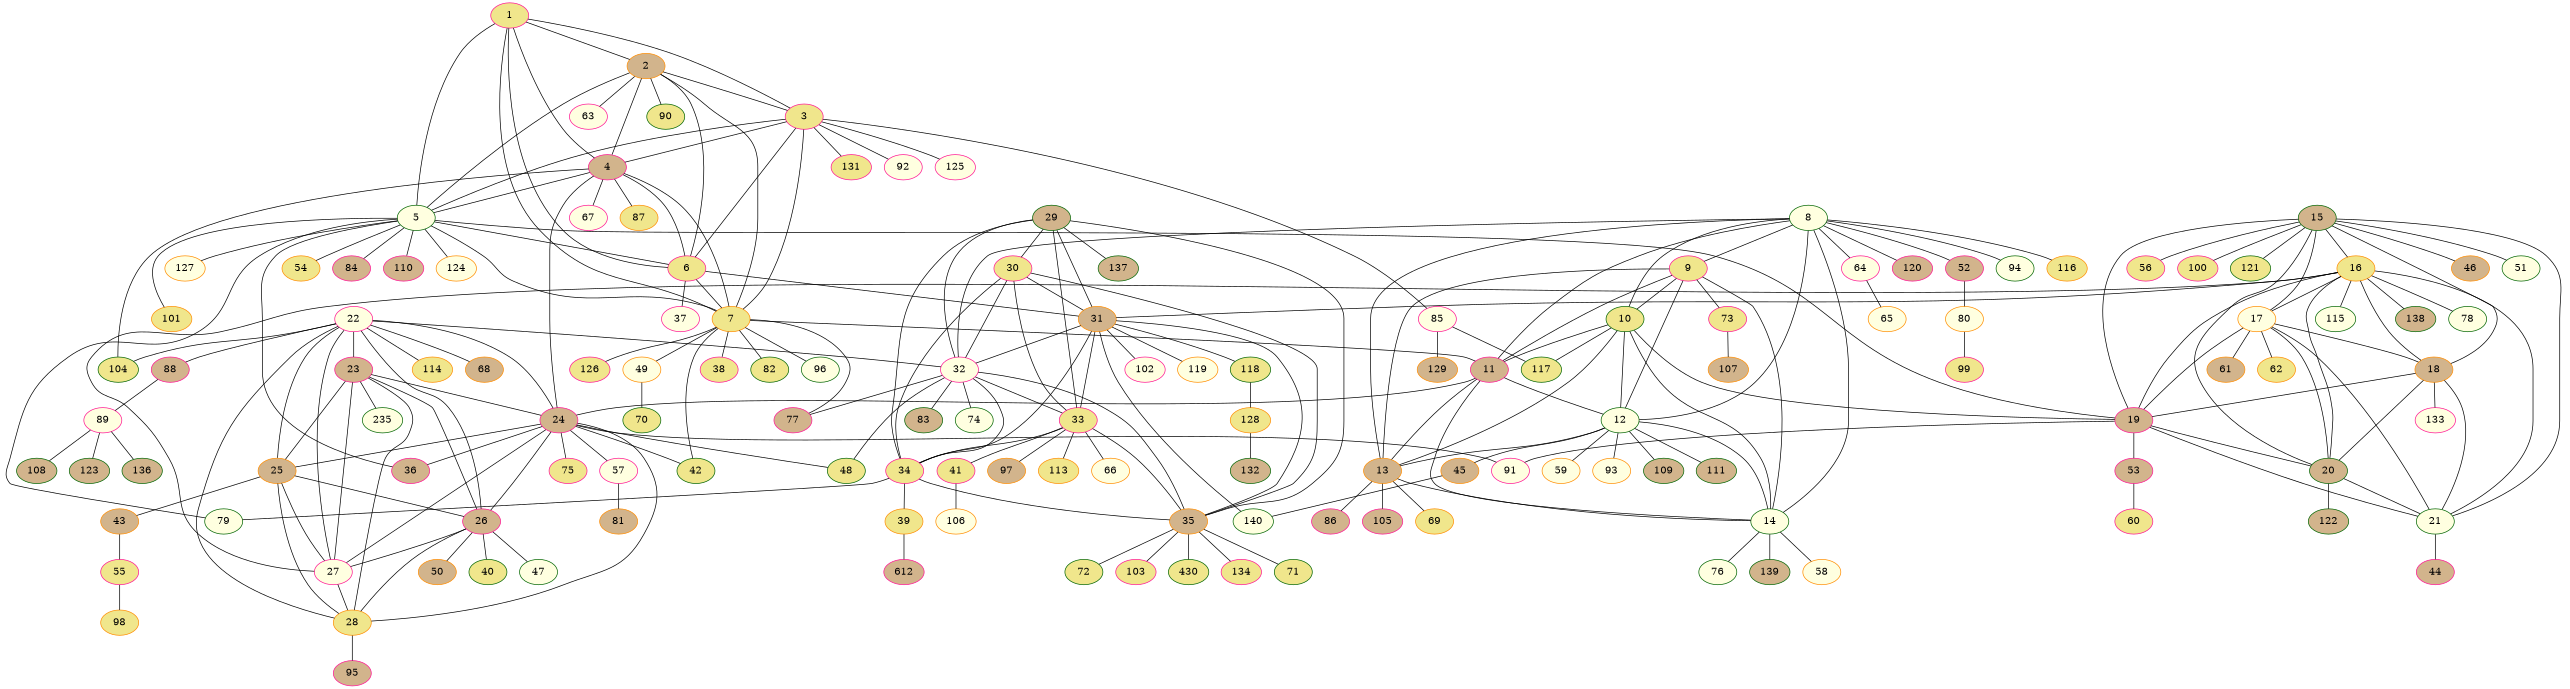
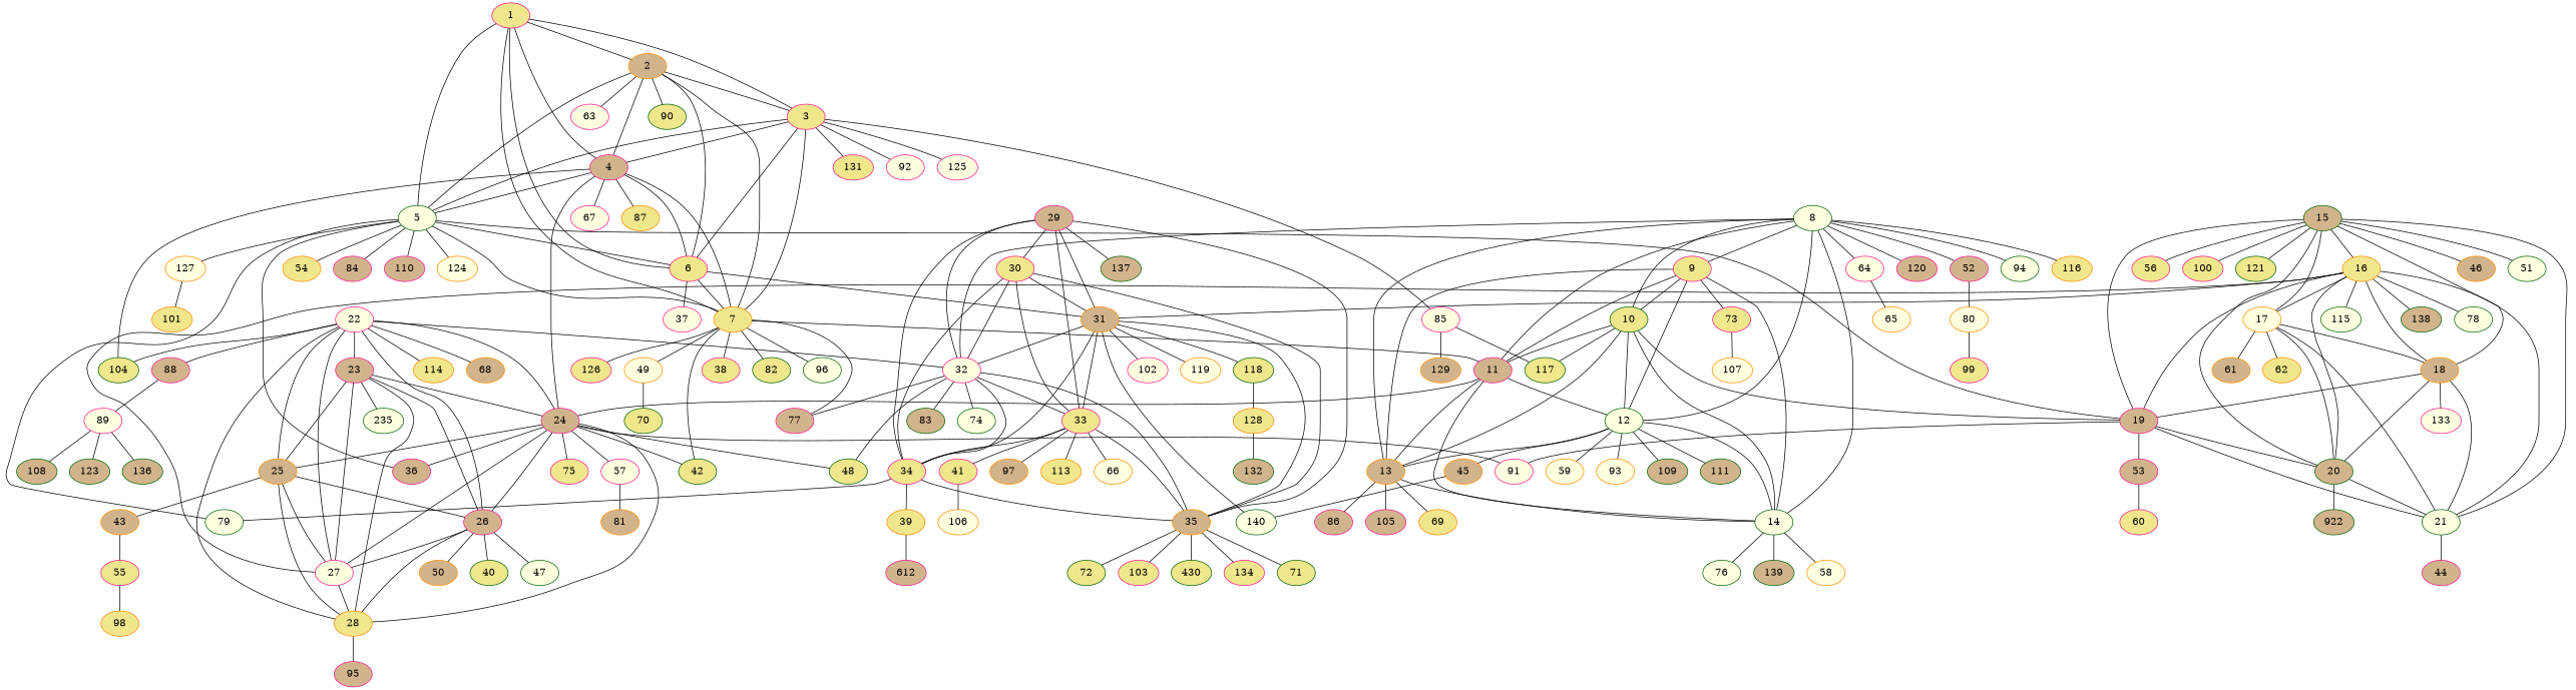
  graph {
    node [color=deeppink fillcolor=tan style=filled]
    2 [color=darkorange]
    1 [fillcolor=khaki]
    3 [fillcolor=khaki]
    4
    5 [color=darkgreen fillcolor=lightyellow]
    6 [fillcolor=khaki]
    7 [color=darkorange fillcolor=khaki]
    63 [fillcolor=lightyellow]
    90 [color=darkgreen fillcolor=khaki]
    85 [fillcolor=lightyellow]
    92 [fillcolor=lightyellow]
    125 [fillcolor=lightyellow]
    131 [fillcolor=khaki]
    24
    67 [fillcolor=lightyellow]
    87 [color=darkorange fillcolor=khaki]
    104 [color=darkgreen fillcolor=khaki]
    19
    36
    54 [color=darkorange fillcolor=khaki]
    79 [color=darkgreen fillcolor=lightyellow]
    84
    101 [color=darkorange fillcolor=khaki]
    110
    124 [color=darkorange fillcolor=lightyellow]
    127 [color=darkorange fillcolor=lightyellow]
    31 [color=darkorange]
    37 [fillcolor=lightyellow]
    11
    38 [fillcolor=khaki]
    42 [color=darkgreen fillcolor=khaki]
    49 [color=darkorange fillcolor=lightyellow]
    77
    82 [color=darkgreen fillcolor=khaki]
    96 [color=darkgreen fillcolor=lightyellow]
    126 [fillcolor=khaki]
    117 [color=darkgreen fillcolor=khaki]
    129 [color=darkorange]
    27 [fillcolor=lightyellow]
    91 [fillcolor=lightyellow]
    25 [color=darkorange]
    26
    28 [color=darkorange fillcolor=khaki]
    48 [color=darkgreen fillcolor=khaki]
    57 [fillcolor=lightyellow]
    75 [fillcolor=khaki]
    20 [color=darkgreen]
    21 [color=darkgreen fillcolor=lightyellow]
    53
    32 [fillcolor=lightyellow]
    33 [fillcolor=khaki]
    34 [fillcolor=khaki]
    35 [color=darkorange]
    102 [fillcolor=lightyellow]
    118 [color=darkgreen fillcolor=khaki]
    119 [color=darkorange fillcolor=lightyellow]
    140 [color=darkgreen fillcolor=lightyellow]
    12 [color=darkgreen fillcolor=lightyellow]
    13 [color=darkorange]
    14 [color=darkgreen fillcolor=lightyellow]
    70 [color=darkgreen fillcolor=khaki]
    8 [color=darkgreen fillcolor=lightyellow]
    9 [fillcolor=khaki]
    10 [color=darkgreen fillcolor=khaki]
    52
    64 [fillcolor=lightyellow]
    94 [color=darkgreen fillcolor=lightyellow]
    116 [color=darkorange fillcolor=khaki]
    120
    73 [fillcolor=khaki]
    45 [color=darkorange]
    59 [color=darkorange fillcolor=lightyellow]
    93 [color=darkorange fillcolor=lightyellow]
    109 [color=darkgreen]
    111 [color=darkgreen]
    69 [color=darkorange fillcolor=khaki]
    86
    105
    58 [color=darkorange fillcolor=lightyellow]
    76 [color=darkgreen fillcolor=lightyellow]
    139 [color=darkgreen]
    74 [color=darkgreen fillcolor=lightyellow]
    83 [color=darkgreen]
    80 [color=darkorange fillcolor=lightyellow]
    65 [color=darkorange fillcolor=lightyellow]
-   107 [color=darkorange]
+   107 [color=darkorange fillcolor=lightyellow]
    99 [fillcolor=khaki]
    15 [color=darkgreen]
    16 [color=darkorange fillcolor=khaki]
    17 [color=darkorange fillcolor=lightyellow]
    18 [color=darkorange]
    46 [color=darkorange]
    51 [color=darkgreen fillcolor=lightyellow]
    56 [fillcolor=khaki]
    100 [fillcolor=khaki]
    121 [color=darkgreen fillcolor=khaki]
    78 [color=darkgreen fillcolor=lightyellow]
    115 [color=darkgreen fillcolor=lightyellow]
    138 [color=darkgreen]
    61 [color=darkorange]
    62 [color=darkorange fillcolor=khaki]
    133 [fillcolor=lightyellow]
-   122 [color=darkgreen]
+   122 [color=darkgreen label=922]
    44
    60 [fillcolor=khaki]
    22 [fillcolor=lightyellow]
    23
    68 [color=darkorange]
    88
    114 [color=darkorange fillcolor=khaki]
    n111 [color=darkgreen fillcolor=lightyellow label=235]
    43 [color=darkorange]
    40 [color=darkgreen fillcolor=khaki]
    47 [color=darkgreen fillcolor=lightyellow]
    50 [color=darkorange]
    95
    89 [fillcolor=lightyellow]
    81 [color=darkorange]
    55 [fillcolor=khaki]
-   29 [color=darkgreen]
+   29
    30 [fillcolor=khaki]
    137 [color=darkgreen]
    41 [fillcolor=khaki]
    66 [color=darkorange fillcolor=lightyellow]
    97 [color=darkorange]
    113 [color=darkorange fillcolor=khaki]
    39 [color=darkorange fillcolor=khaki]
    71 [color=darkgreen fillcolor=khaki]
    72 [color=darkgreen fillcolor=khaki]
    103 [fillcolor=khaki]
    n131 [color=darkgreen fillcolor=khaki label=430]
    134 [fillcolor=khaki]
    128 [color=darkorange fillcolor=khaki]
    106 [color=darkorange fillcolor=lightyellow]
    n135 [label=612]
    98 [color=darkorange fillcolor=khaki]
    108 [color=darkgreen]
    123 [color=darkgreen]
    136 [color=darkgreen]
    132 [color=darkgreen]
    2 -- 3
    2 -- 4
    2 -- 5
    2 -- 6
    2 -- 7
    2 -- 63
    2 -- 90
    1 -- 2
    1 -- 3
    1 -- 4
    1 -- 5
    1 -- 6
    1 -- 7
    3 -- 4
    3 -- 5
    3 -- 6
    3 -- 7
    3 -- 85
    3 -- 92
    3 -- 125
    3 -- 131
    4 -- 5
    4 -- 6
    4 -- 7
    4 -- 24
    4 -- 67
    4 -- 87
    4 -- 104
    5 -- 6
    5 -- 7
    5 -- 19
    5 -- 36
    5 -- 54
    5 -- 79
    5 -- 84
-   5 -- 101
+   127 -- 101
    5 -- 110
    5 -- 124
    5 -- 127
    6 -- 7
    6 -- 31
    6 -- 37
    7 -- 11
    7 -- 38
    7 -- 42
    7 -- 49
    7 -- 77
    7 -- 82
    7 -- 96
    7 -- 126
    85 -- 117
    85 -- 129
    24 -- 36
    24 -- 42
    24 -- 27
    24 -- 91
    24 -- 25
    24 -- 26
    24 -- 28
    24 -- 48
    24 -- 57
    24 -- 75
    19 -- 91
    19 -- 20
    19 -- 21
    19 -- 53
    31 -- 32
    31 -- 33
    31 -- 34
    31 -- 35
    31 -- 102
    31 -- 118
    31 -- 119
    31 -- 140
    11 -- 24
    11 -- 12
    11 -- 13
    11 -- 14
    49 -- 70
    27 -- 28
    25 -- 27
    25 -- 26
    25 -- 28
    25 -- 43
    26 -- 27
    26 -- 28
    26 -- 40
    26 -- 47
    26 -- 50
    28 -- 95
    57 -- 81
    20 -- 21
    20 -- 122
    21 -- 44
    53 -- 60
    32 -- 77
    32 -- 48
    32 -- 33
    32 -- 34
    32 -- 35
    32 -- 74
    32 -- 83
    33 -- 34
    33 -- 35
    33 -- 41
    33 -- 66
    33 -- 97
    33 -- 113
    34 -- 79
    34 -- 35
    34 -- 39
    35 -- 71
    35 -- 72
    35 -- 103
    35 -- n131
    35 -- 134
    118 -- 128
    12 -- 13
    12 -- 14
    12 -- 45
    12 -- 59
    12 -- 93
    12 -- 109
    12 -- 111
    13 -- 14
    13 -- 69
    13 -- 86
    13 -- 105
    14 -- 58
    14 -- 76
    14 -- 139
    8 -- 11
    8 -- 32
    8 -- 12
    8 -- 13
    8 -- 14
    8 -- 9
    8 -- 10
    8 -- 52
    8 -- 64
    8 -- 94
    8 -- 116
    8 -- 120
    9 -- 11
    9 -- 12
    9 -- 13
    9 -- 14
    9 -- 10
    9 -- 73
    10 -- 19
    10 -- 11
    10 -- 117
    10 -- 12
    10 -- 13
    10 -- 14
    52 -- 80
    64 -- 65
    73 -- 107
    45 -- 140
    80 -- 99
    15 -- 19
    15 -- 20
    15 -- 21
    15 -- 16
    15 -- 17
    15 -- 18
    15 -- 46
    15 -- 51
    15 -- 56
    15 -- 100
    15 -- 121
    16 -- 19
    16 -- 31
    16 -- 27
    16 -- 20
    16 -- 21
    16 -- 17
    16 -- 18
    16 -- 78
    16 -- 115
    16 -- 138
-   17 -- 19
    17 -- 20
    17 -- 21
    17 -- 18
    17 -- 61
    17 -- 62
    18 -- 19
    18 -- 20
    18 -- 21
    18 -- 133
    22 -- 24
    22 -- 104
    22 -- 27
    22 -- 25
    22 -- 26
    22 -- 28
    22 -- 32
    22 -- 23
    22 -- 68
    22 -- 88
    22 -- 114
    23 -- 24
    23 -- 27
    23 -- 25
    23 -- 26
    23 -- 28
    23 -- n111
    88 -- 89
    43 -- 55
    89 -- 108
    89 -- 123
    89 -- 136
    55 -- 98
    29 -- 31
    29 -- 32
    29 -- 33
    29 -- 34
    29 -- 35
    29 -- 30
    29 -- 137
    30 -- 31
    30 -- 32
    30 -- 33
    30 -- 34
    30 -- 35
    41 -- 106
    39 -- n135
    128 -- 132
  }
